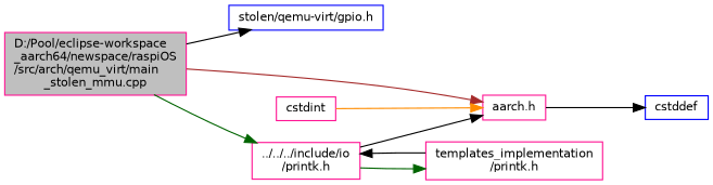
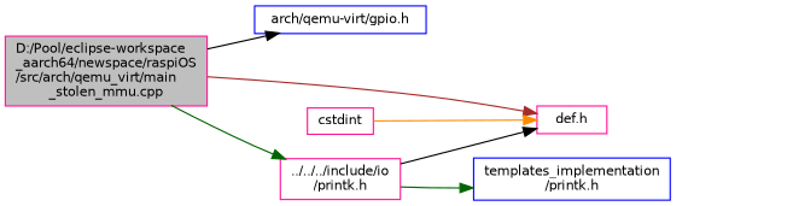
  digraph {
    rankdir=LR
    node [color=deeppink fillcolor=white fontname=Helvetica fontsize=10 shape=record style=filled]
    edge [color=black fontname=Helvetica fontsize=10 labelfontname=Helvetica labelfontsize=10 style=solid]
    n1 [fillcolor=grey75 fontcolor=black height=0.2 label="D:/Pool/eclipse-workspace\l_aarch64/newspace/raspiOS\l/src/arch/qemu_virt/main\l_stolen_mmu.cpp" width=0.4]
-   n2 [color=blue height=0.2 label="stolen/qemu-virt/gpio.h" width=0.4]
-   n3 [height=0.2 label="aarch.h" width=0.4]
+   n2 [color=blue height=0.2 label="arch/qemu-virt/gpio.h" width=0.4]
+   n3 [height=0.2 label="def.h" width=0.4]
    n4 [height=0.2 label="../../../include/io\l/printk.h" width=0.4]
-   n5 [color=blue height=0.2 label=cstddef width=0.4]
-   n6 [height=0.2 label="templates_implementation\l/printk.h" width=0.4]
+   n6 [color=blue height=0.2 label="templates_implementation\l/printk.h" width=0.4]
    n7 [height=0.2 label=cstdint width=0.4]
    n1 -> n2
    n1 -> n3 [color=brown]
    n1 -> n4 [color=darkgreen]
-   n3 -> n5
    n4 -> n3
    n4 -> n6 [color=darkgreen]
-   n6 -> n4
    n7 -> n3 [color=darkorange]
  }
